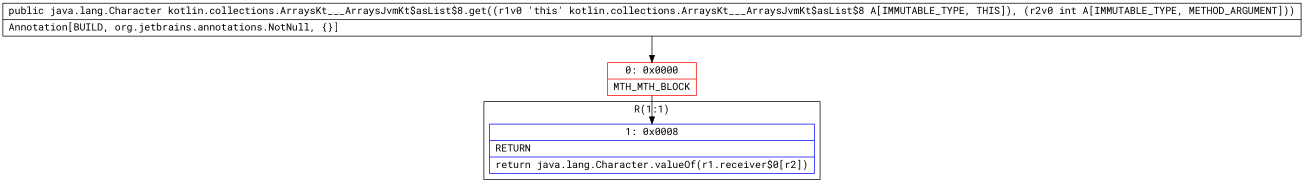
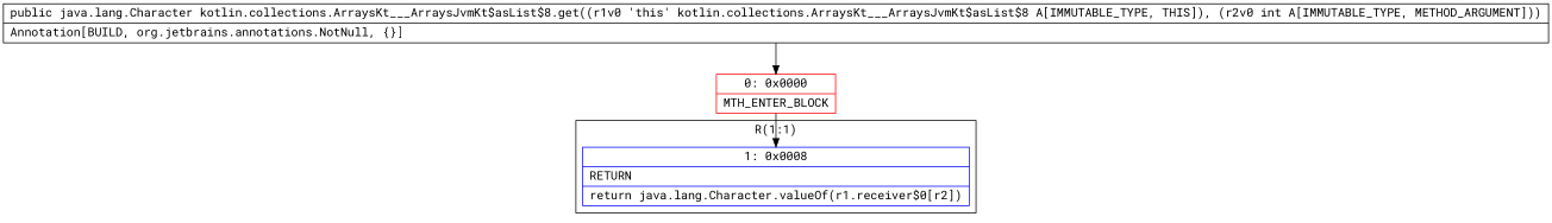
  digraph {
    fontname="Roboto Mono"
    node [shape=record fontname="Roboto Mono"]
    edge [fontname="Roboto Mono"]
    n1 [color=blue label="{1\:\ 0x0008|RETURN\l|return java.lang.Character.valueOf(r1.receiver$0[r2])\l}"]
-   n2 [color=red label="{0\:\ 0x0000|MTH_MTH_BLOCK\l}"]
+   n2 [color=red label="{0\:\ 0x0000|MTH_ENTER_BLOCK\l}"]
    n3 [label="{public java.lang.Character kotlin.collections.ArraysKt___ArraysJvmKt$asList$8.get((r1v0 'this' kotlin.collections.ArraysKt___ArraysJvmKt$asList$8 A[IMMUTABLE_TYPE, THIS]), (r2v0 int A[IMMUTABLE_TYPE, METHOD_ARGUMENT]))  | Annotation[BUILD, org.jetbrains.annotations.NotNull, \{\}]\l}"]
    subgraph cluster_1 {
      label="R(1:1)"
      n1
    }
    n2 -> n1
    n3 -> n2
  }
